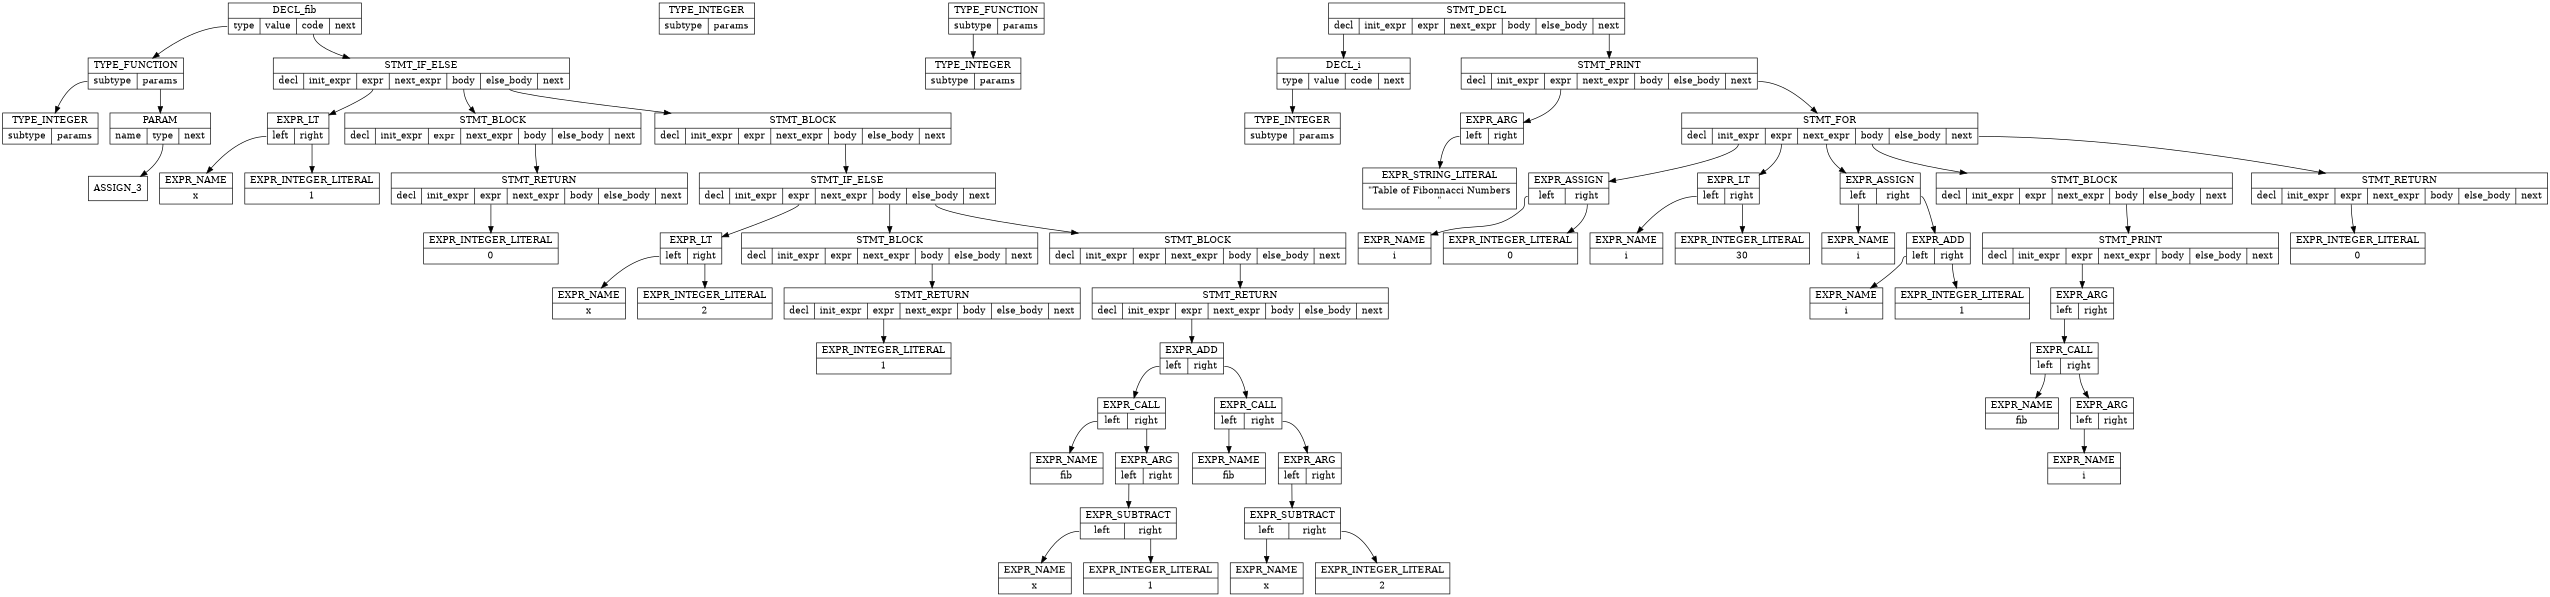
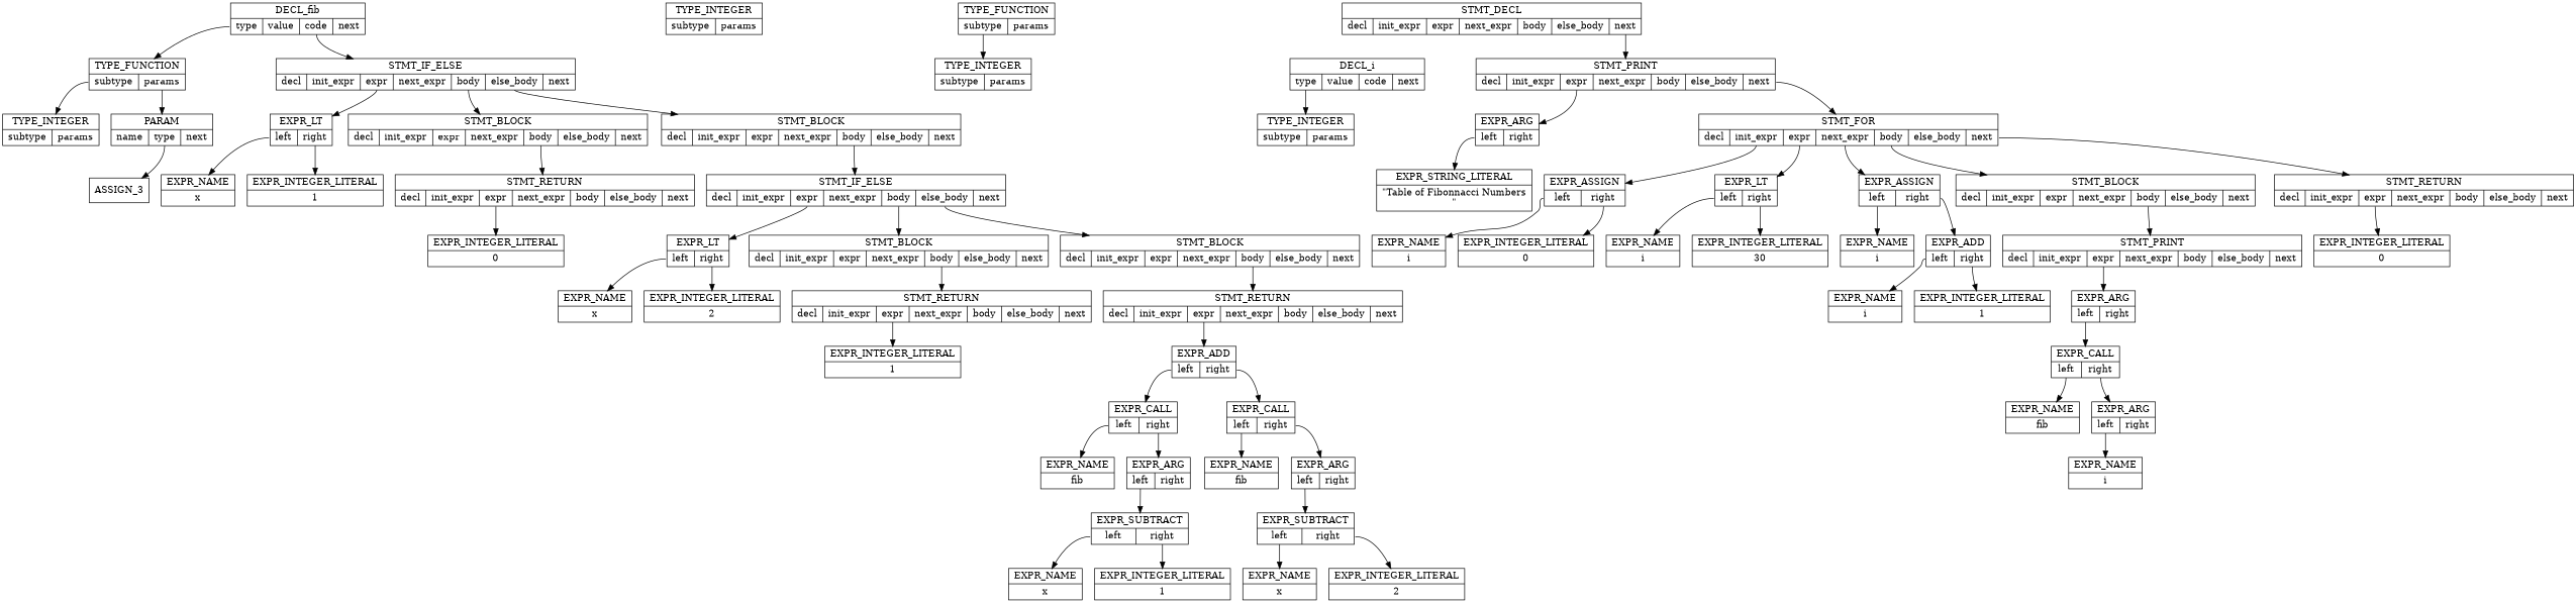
  digraph {
    node [shape=record]
    edge [tailport=left]
    n1 [label="{DECL_fib | { <type> type | <value> value | <code> code | <next> next }}"]
    n2 [label="{TYPE_FUNCTION| { <subtype> subtype | <params> params}}"]
    n3 [label="{STMT_IF_ELSE | { <decl> decl | <init_expr> init_expr | <expr> expr | <next_expr> next_expr | <body> body | <else_body> else_body | <next> next }}"]
    n4 [label="{TYPE_INTEGER | { <subtype> subtype | <params> params }}"]
    n5 [label="{PARAM | { <name> name | <type> type | <next> next }}"]
    n6 [label="{EXPR_LT | { <left> left | <right> right }}"]
    n7 [label="{STMT_BLOCK | { <decl> decl | <init_expr> init_expr | <expr> expr | <next_expr> next_expr | <body> body | <else_body> else_body | <next> next }}"]
    n8 [label="{STMT_BLOCK | { <decl> decl | <init_expr> init_expr | <expr> expr | <next_expr> next_expr | <body> body | <else_body> else_body | <next> next }}"]
    n9 [label=ASSIGN_3]
    n10 [label="{TYPE_INTEGER | { <subtype> subtype | <params> params }}"]
    n11 [label="{EXPR_NAME | { x }}"]
    n12 [label="{EXPR_INTEGER_LITERAL | { 1 }}"]
    n13 [label="{STMT_RETURN | { <decl> decl | <init_expr> init_expr | <expr> expr | <next_expr> next_expr | <body> body | <else_body> else_body | <next> next }}"]
    n14 [label="{STMT_IF_ELSE | { <decl> decl | <init_expr> init_expr | <expr> expr | <next_expr> next_expr | <body> body | <else_body> else_body | <next> next }}"]
    n15 [label="{EXPR_INTEGER_LITERAL | { 0 }}"]
    n16 [label="{EXPR_LT | { <left> left | <right> right }}"]
    n17 [label="{STMT_BLOCK | { <decl> decl | <init_expr> init_expr | <expr> expr | <next_expr> next_expr | <body> body | <else_body> else_body | <next> next }}"]
    n18 [label="{STMT_BLOCK | { <decl> decl | <init_expr> init_expr | <expr> expr | <next_expr> next_expr | <body> body | <else_body> else_body | <next> next }}"]
    n19 [label="{EXPR_NAME | { x }}"]
    n20 [label="{EXPR_INTEGER_LITERAL | { 2 }}"]
    n21 [label="{STMT_RETURN | { <decl> decl | <init_expr> init_expr | <expr> expr | <next_expr> next_expr | <body> body | <else_body> else_body | <next> next }}"]
    n22 [label="{STMT_RETURN | { <decl> decl | <init_expr> init_expr | <expr> expr | <next_expr> next_expr | <body> body | <else_body> else_body | <next> next }}"]
    n23 [label="{EXPR_INTEGER_LITERAL | { 1 }}"]
    n24 [label="{EXPR_ADD | { <left> left | <right> right }}"]
    n25 [label="{EXPR_CALL | { <left> left | <right> right }}"]
    n26 [label="{EXPR_CALL | { <left> left | <right> right }}"]
    n27 [label="{EXPR_NAME | { fib }}"]
    n28 [label="{EXPR_ARG | { <left> left | <right> right }}"]
    n29 [label="{EXPR_NAME | { fib }}"]
    n30 [label="{EXPR_ARG | { <left> left | <right> right }}"]
    n31 [label="{EXPR_SUBTRACT | { <left> left | <right> right }}"]
    n32 [label="{EXPR_NAME | { x }}"]
    n33 [label="{EXPR_INTEGER_LITERAL | { 1 }}"]
    n34 [label="{EXPR_SUBTRACT | { <left> left | <right> right }}"]
    n35 [label="{EXPR_NAME | { x }}"]
    n36 [label="{EXPR_INTEGER_LITERAL | { 2 }}"]
    n37 [label="{TYPE_FUNCTION| { <subtype> subtype | <params> params}}"]
    n38 [label="{TYPE_INTEGER | { <subtype> subtype | <params> params }}"]
    n39 [label="{STMT_DECL | { <decl> decl | <init_expr> init_expr | <expr> expr | <next_expr> next_expr | <body> body | <else_body> else_body | <next> next }}"]
    n40 [label="{DECL_i | { <type> type | <value> value | <code> code | <next> next }}"]
    n41 [label="{STMT_PRINT | { <decl> decl | <init_expr> init_expr | <expr> expr | <next_expr> next_expr | <body> body | <else_body> else_body | <next> next }}"]
    n42 [label="{TYPE_INTEGER| { <subtype> subtype | <params> params}}"]
    n43 [label="{EXPR_ARG | { <left> left | <right> right }}"]
    n44 [label="{STMT_FOR | { <decl> decl | <init_expr> init_expr | <expr> expr | <next_expr> next_expr | <body> body | <else_body> else_body | <next> next }}"]
    n45 [label="{EXPR_STRING_LITERAL | { \"Table of Fibonnacci Numbers\n\" }}"]
    n46 [label="{EXPR_ASSIGN | { <left> left | <right> right }}"]
    n47 [label="{EXPR_LT | { <left> left | <right> right }}"]
    n48 [label="{EXPR_ASSIGN | { <left> left | <right> right }}"]
    n49 [label="{STMT_BLOCK | { <decl> decl | <init_expr> init_expr | <expr> expr | <next_expr> next_expr | <body> body | <else_body> else_body | <next> next }}"]
    n50 [label="{STMT_RETURN | { <decl> decl | <init_expr> init_expr | <expr> expr | <next_expr> next_expr | <body> body | <else_body> else_body | <next> next }}"]
    n51 [label="{EXPR_NAME | { i }}"]
    n52 [label="{EXPR_INTEGER_LITERAL | { 0 }}"]
    n53 [label="{EXPR_NAME | { i }}"]
    n54 [label="{EXPR_INTEGER_LITERAL | { 30 }}"]
    n55 [label="{EXPR_NAME | { i }}"]
    n56 [label="{EXPR_ADD | { <left> left | <right> right }}"]
    n57 [label="{STMT_PRINT | { <decl> decl | <init_expr> init_expr | <expr> expr | <next_expr> next_expr | <body> body | <else_body> else_body | <next> next }}"]
    n58 [label="{EXPR_INTEGER_LITERAL | { 0 }}"]
    n59 [label="{EXPR_NAME | { i }}"]
    n60 [label="{EXPR_INTEGER_LITERAL | { 1 }}"]
    n61 [label="{EXPR_ARG | { <left> left | <right> right }}"]
    n62 [label="{EXPR_CALL | { <left> left | <right> right }}"]
    n63 [label="{EXPR_NAME | { fib }}"]
    n64 [label="{EXPR_ARG | { <left> left | <right> right }}"]
    n65 [label="{EXPR_NAME | { i }}"]
    n1 -> n2 [tailport=type]
    n1 -> n3 [tailport=code]
    n2 -> n4 [tailport=subtype]
    n2 -> n5 [tailport=params]
    n3 -> n6 [tailport=expr]
    n3 -> n7 [tailport=body]
    n3 -> n8 [tailport=else_body]
    n5 -> n9 [tailport=type]
    n6 -> n11
    n6 -> n12 [tailport=right]
    n7 -> n13 [tailport=body]
    n8 -> n14 [tailport=body]
    n13 -> n15 [tailport=expr]
    n14 -> n16 [tailport=expr]
    n14 -> n17 [tailport=body]
    n14 -> n18 [tailport=else_body]
    n16 -> n19
    n16 -> n20 [tailport=right]
    n17 -> n21 [tailport=body]
    n18 -> n22 [tailport=body]
    n21 -> n23 [tailport=expr]
    n22 -> n24 [tailport=expr]
    n24 -> n25
    n24 -> n26 [tailport=right]
    n25 -> n27
    n25 -> n28 [tailport=right]
    n26 -> n29
    n26 -> n30 [tailport=right]
    n28 -> n31
    n30 -> n34
    n31 -> n32
    n31 -> n33 [tailport=right]
    n34 -> n35
    n34 -> n36 [tailport=right]
    n37 -> n38 [tailport=subtype]
-   n39 -> n40 [tailport=decl]
    n39 -> n41 [tailport=next]
    n40 -> n42 [tailport=type]
    n41 -> n43 [tailport=expr]
    n41 -> n44 [tailport=next]
    n43 -> n45
    n44 -> n46 [tailport=init_expr]
    n44 -> n47 [tailport=expr]
    n44 -> n48 [tailport=next_expr]
    n44 -> n49 [tailport=body]
    n44 -> n50 [tailport=next]
    n46 -> n51
    n46 -> n52 [tailport=right]
    n47 -> n53
    n47 -> n54 [tailport=right]
    n48 -> n55
    n48 -> n56 [tailport=right]
    n49 -> n57 [tailport=body]
    n50 -> n58 [tailport=expr]
    n56 -> n59
    n56 -> n60 [tailport=right]
    n57 -> n61 [tailport=expr]
    n61 -> n62
    n62 -> n63
    n62 -> n64 [tailport=right]
    n64 -> n65
  }
